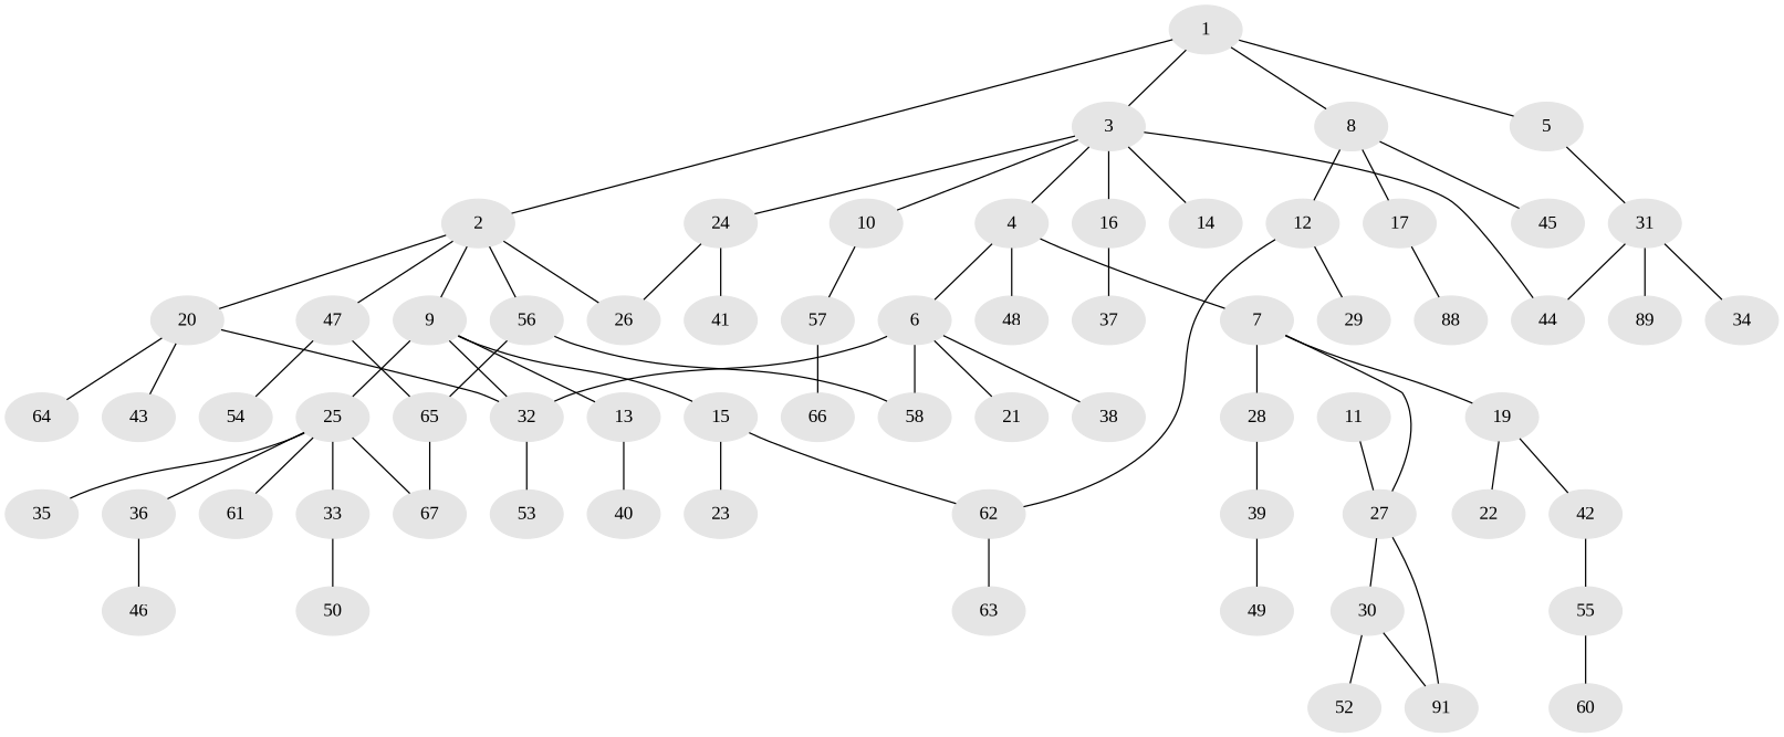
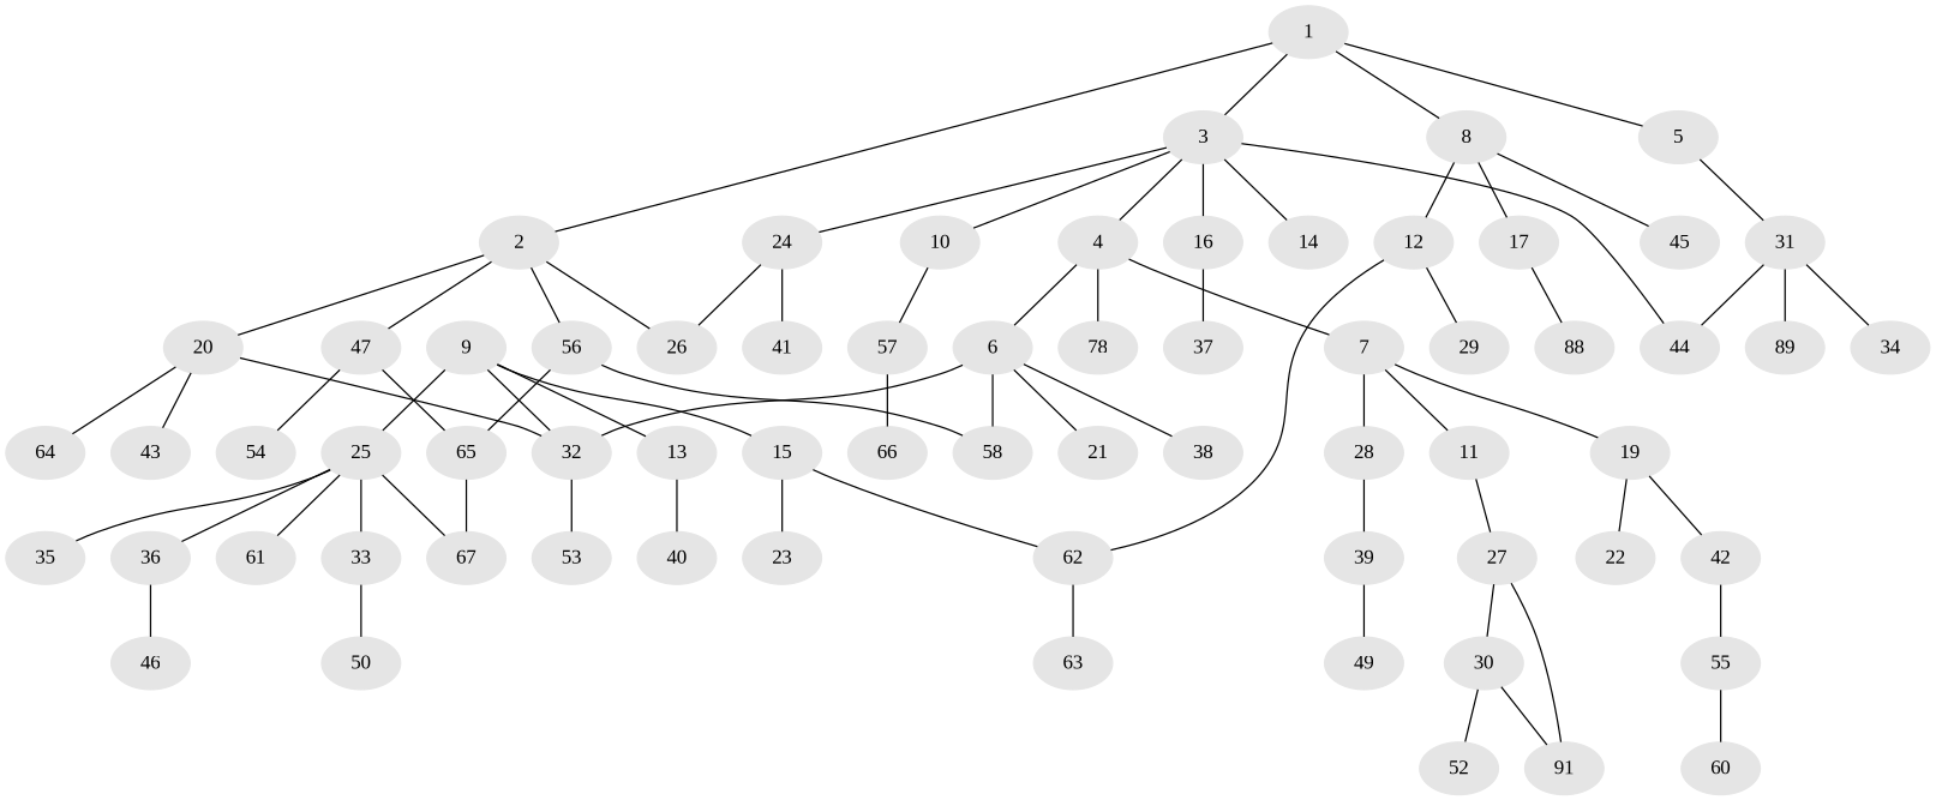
  graph {
    fontname="Liberation Serif"
    node [color=gray90 fontname="Liberation Serif" style=filled]
    edge [fontname="Liberation Serif"]
    1
    2
    3
    5
    8
    9
    20
    26
    47
    56
    4
    10
    14
    16
    24
    44
    31
    12
    17
    45
    32
    13
    15
    25
    43
    64
    54
    65
    58
    6
    7
-   48
+   48 [label=78]
    57
    37
    41
    21
    38
    11
    19
    28
    34
    n42 [label=89]
    53
    27
    22
    42
    39
    29
    62
    n50 [label=88]
    40
    23
    33
    35
    36
    61
    67
    66
    30
    n60 [label=91]
    63
    55
    50
    46
    52
    49
    60
    1 -- 2
    1 -- 3
    1 -- 5
    1 -- 8
-   2 -- 9
    2 -- 20
    2 -- 26
    2 -- 47
    2 -- 56
    3 -- 4
    3 -- 10
    3 -- 14
    3 -- 16
    3 -- 24
    3 -- 44
    5 -- 31
    8 -- 12
    8 -- 17
    8 -- 45
    9 -- 32
    9 -- 13
    9 -- 15
    9 -- 25
    20 -- 32
    20 -- 43
    20 -- 64
    47 -- 54
    47 -- 65
    56 -- 65
    56 -- 58
    4 -- 6
    4 -- 7
    4 -- 48
    10 -- 57
    16 -- 37
    24 -- 26
    24 -- 41
    31 -- 44
    31 -- 34
    31 -- n42
    12 -- 29
    12 -- 62
    17 -- n50
    32 -- 53
    13 -- 40
    15 -- 62
    15 -- 23
    25 -- 33
    25 -- 35
    25 -- 36
    25 -- 61
    25 -- 67
    65 -- 67
    6 -- 32
    6 -- 58
    6 -- 21
    6 -- 38
-   7 -- 27
+   7 -- 11
    7 -- 19
    7 -- 28
    57 -- 66
    11 -- 27
    19 -- 22
    19 -- 42
    28 -- 39
    27 -- 30
    27 -- n60
    42 -- 55
    39 -- 49
    62 -- 63
    33 -- 50
    36 -- 46
    30 -- n60
    30 -- 52
    55 -- 60
  }
